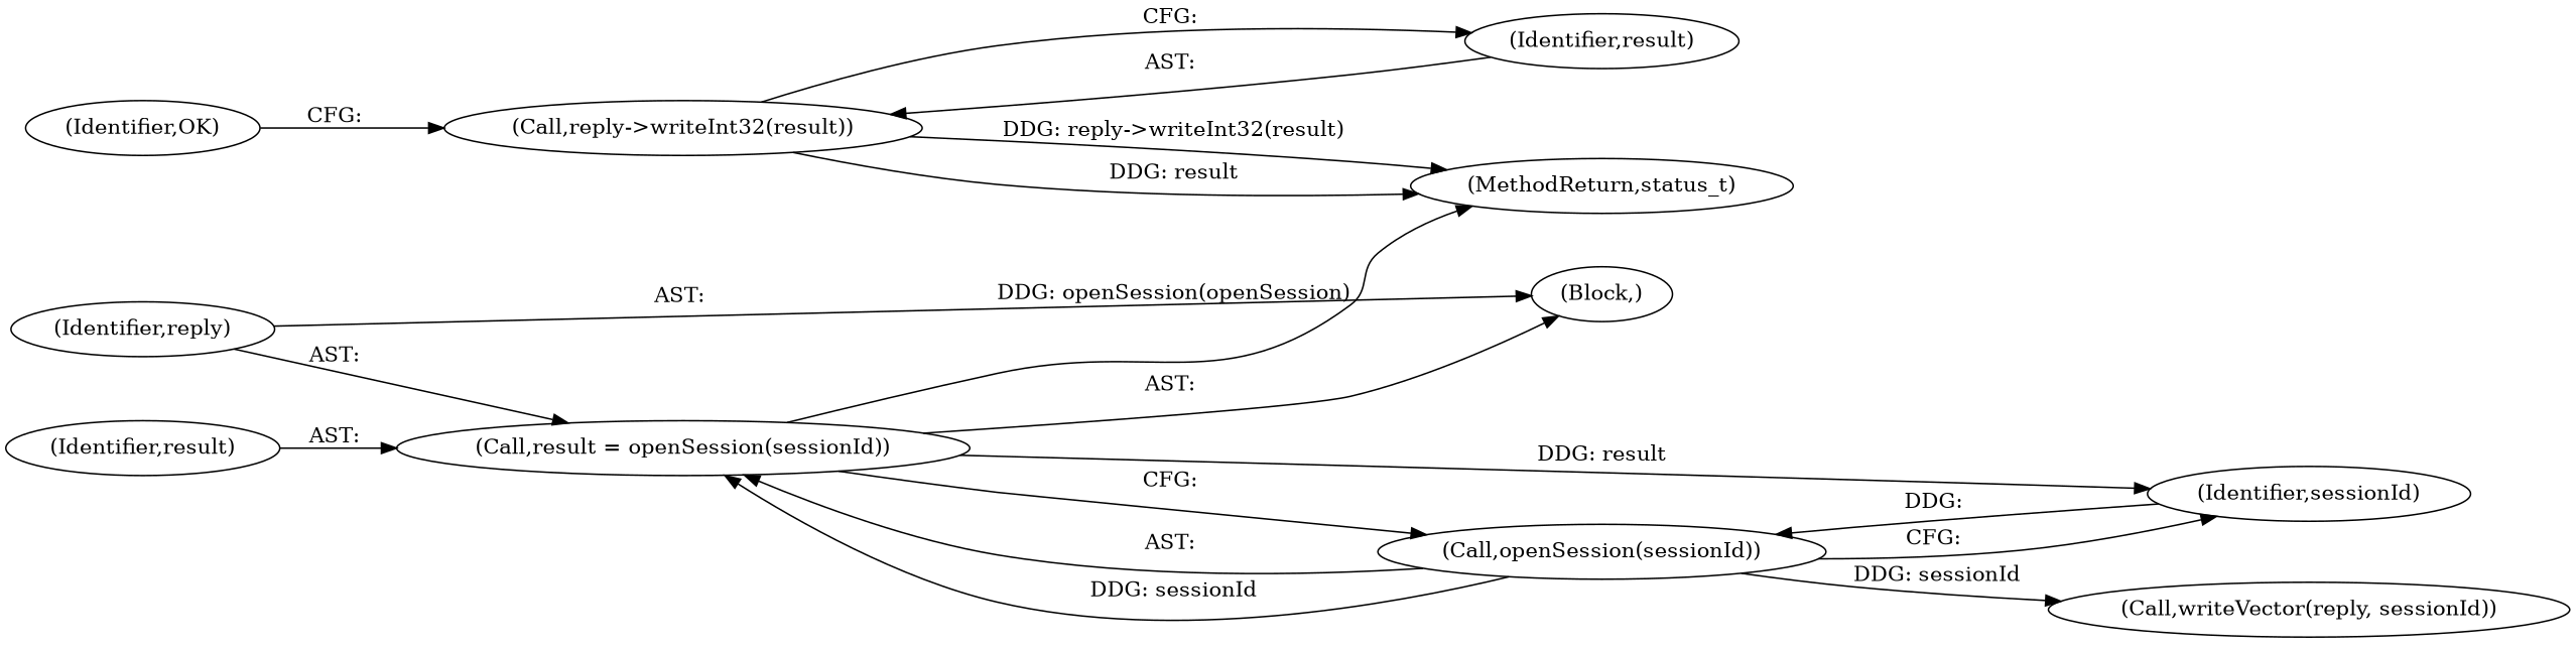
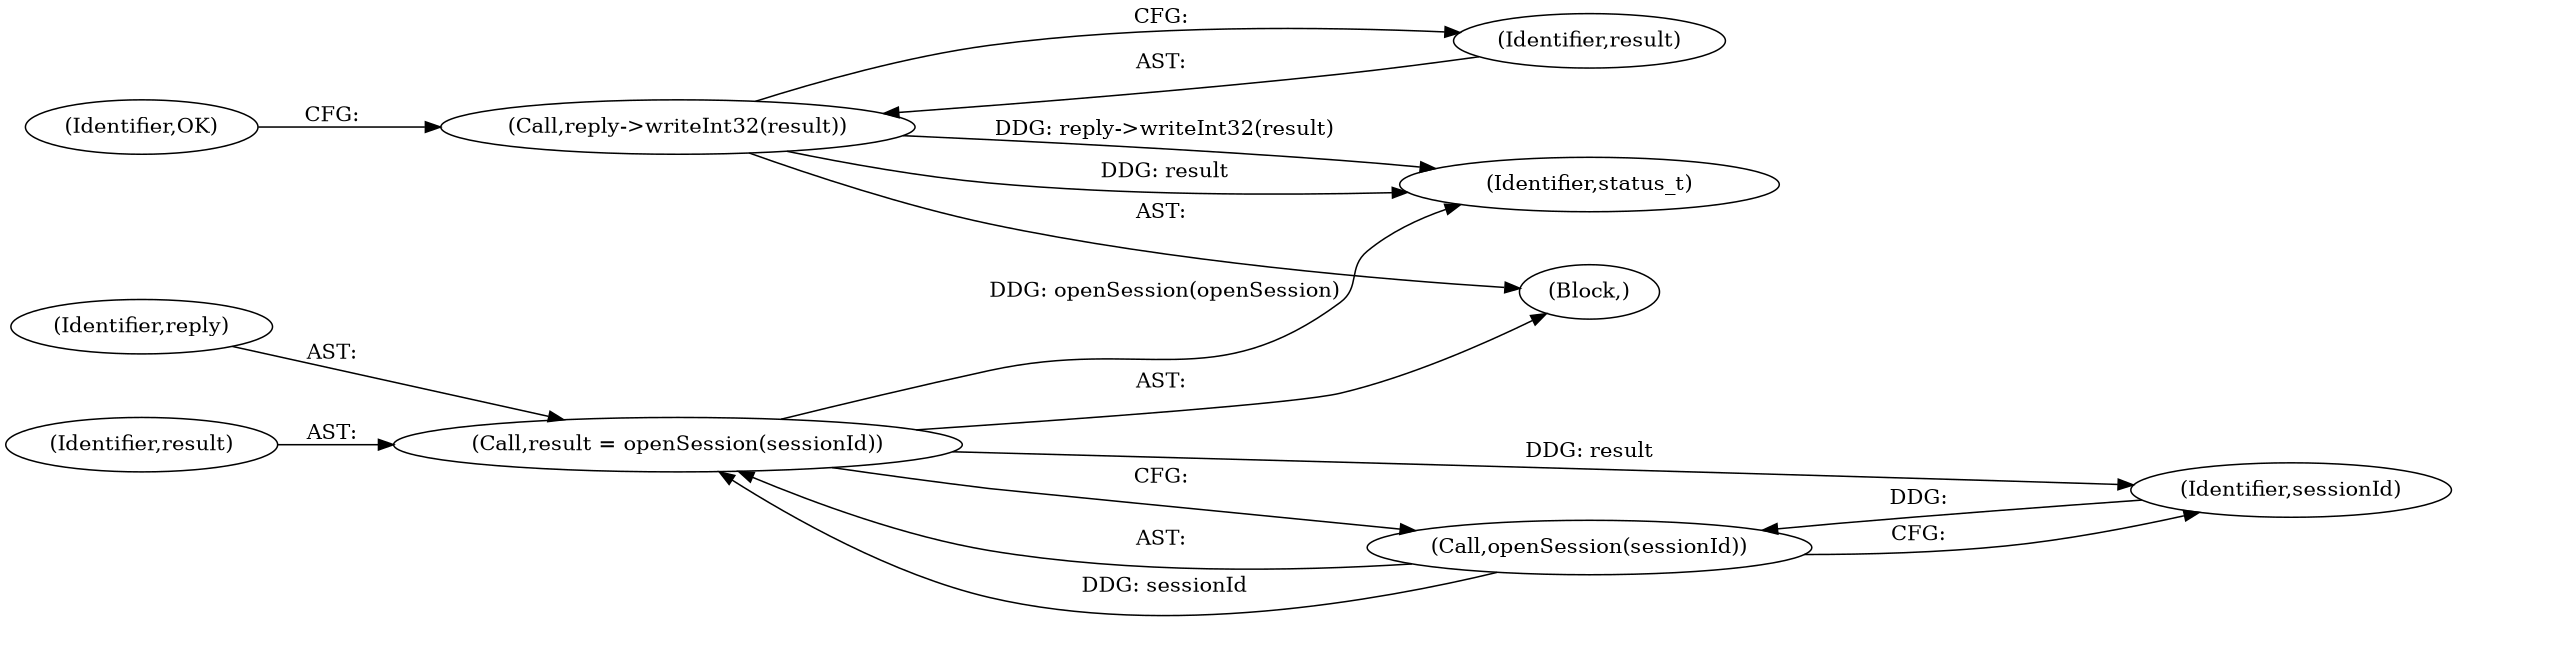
  digraph {
    rankdir=LR
    n1 [label="(Call,reply->writeInt32(result))"]
-   n2 [label="(MethodReturn,status_t)"]
+   n2 [label="(Identifier,status_t)"]
    n3 [label="(Identifier,result)"]
    n4 [label="(Block,)"]
    n5 [label="(Call,result = openSession(sessionId))"]
    n6 [label="(Call,openSession(sessionId))"]
    n7 [label="(Identifier,sessionId)"]
-   n8 [label="(Call,writeVector(reply, sessionId))"]
    n9 [label="(Identifier,reply)"]
    n10 [label="(Identifier,OK)"]
    n11 [label="(Identifier,result)"]
    n1 -> n2 [label="DDG: result"]
    n1 -> n2 [label="DDG: reply->writeInt32(result)"]
    n1 -> n3 [label="CFG: "]
-   n9 -> n4 [label="AST: "]
+   n1 -> n4 [label="AST: "]
    n3 -> n1 [label="AST: "]
    n5 -> n2 [label="DDG: openSession(openSession)"]
    n5 -> n4 [label="AST: "]
    n5 -> n6 [label="CFG: "]
    n5 -> n7 [label="DDG: result"]
    n6 -> n5 [label="AST: "]
    n6 -> n5 [label="DDG: sessionId"]
    n6 -> n7 [label="CFG: "]
-   n6 -> n8 [label="DDG: sessionId"]
    n7 -> n6 [label="DDG: "]
    n9 -> n5 [label="AST: "]
    n10 -> n1 [label="CFG: "]
    n11 -> n5 [label="AST: "]
  }
